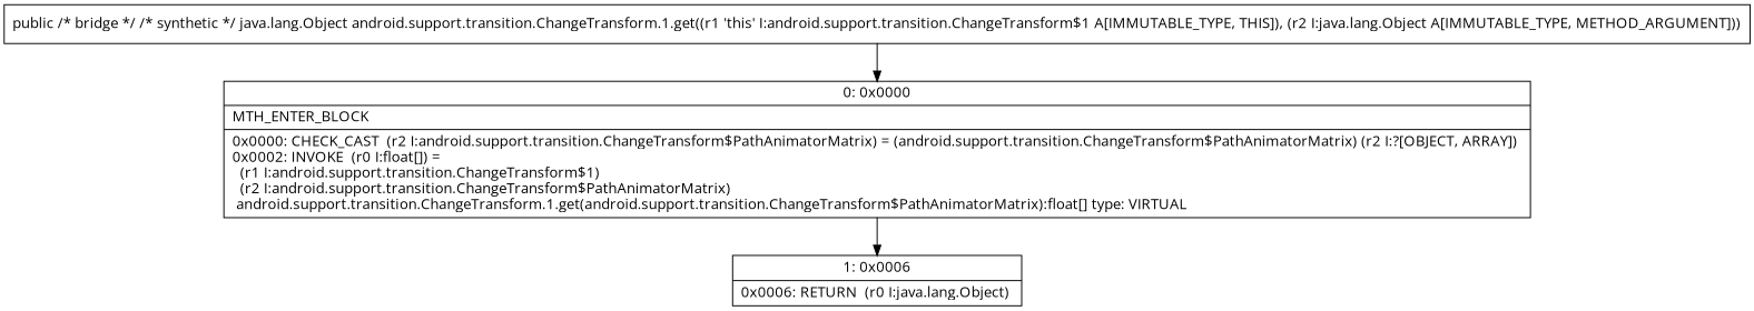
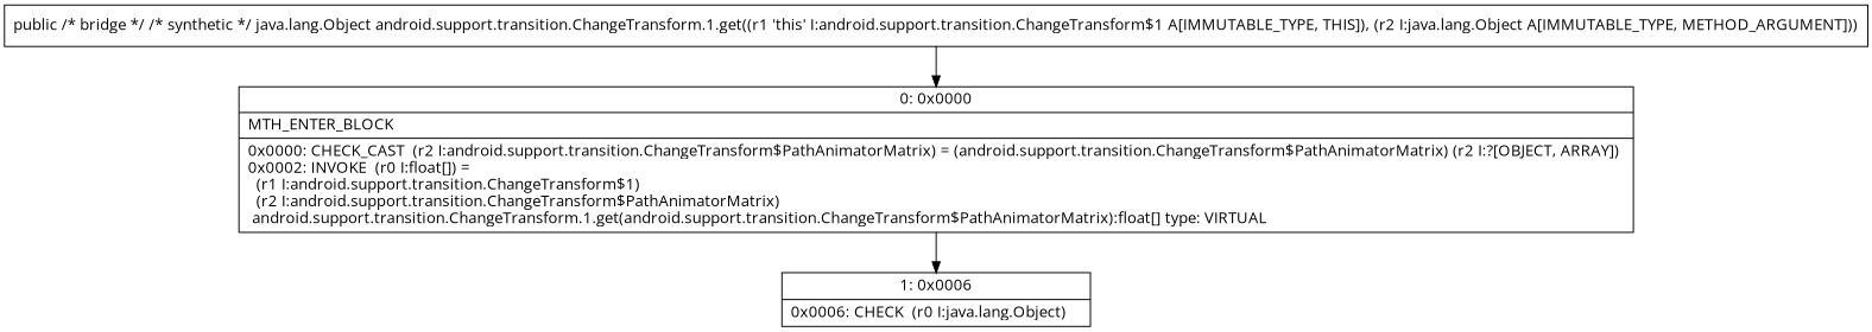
  digraph {
    fontname="Open Sans"
    node [shape=record fontname="Open Sans"]
    edge [fontname="Open Sans"]
    n1 [label="{0\:\ 0x0000|MTH_ENTER_BLOCK\l|0x0000: CHECK_CAST  (r2 I:android.support.transition.ChangeTransform$PathAnimatorMatrix) = (android.support.transition.ChangeTransform$PathAnimatorMatrix) (r2 I:?[OBJECT, ARRAY]) \l0x0002: INVOKE  (r0 I:float[]) = \l  (r1 I:android.support.transition.ChangeTransform$1)\l  (r2 I:android.support.transition.ChangeTransform$PathAnimatorMatrix)\l android.support.transition.ChangeTransform.1.get(android.support.transition.ChangeTransform$PathAnimatorMatrix):float[] type: VIRTUAL \l}"]
-   n2 [label="{1\:\ 0x0006|0x0006: RETURN  (r0 I:java.lang.Object) \l}"]
+   n2 [label="{1\:\ 0x0006|0x0006: CHECK  (r0 I:java.lang.Object) \l}"]
    n3 [label="{public \/* bridge *\/ \/* synthetic *\/ java.lang.Object android.support.transition.ChangeTransform.1.get((r1 'this' I:android.support.transition.ChangeTransform$1 A[IMMUTABLE_TYPE, THIS]), (r2 I:java.lang.Object A[IMMUTABLE_TYPE, METHOD_ARGUMENT])) }"]
    n1 -> n2
    n3 -> n1
  }
